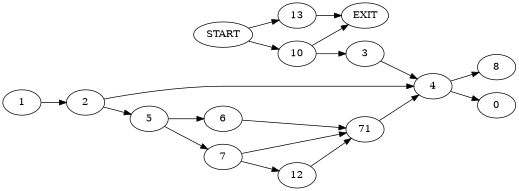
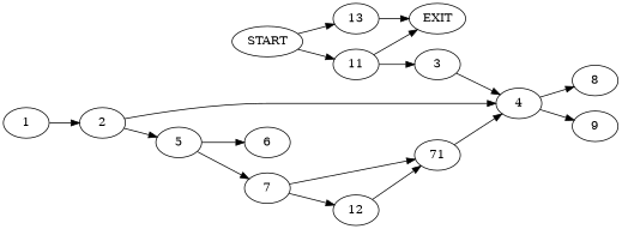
  digraph {
    rankdir=LR
    n1 [label=START]
-   10
+   10 [label=11]
    13
    1
    2
    n6 [label=EXIT]
    3
    4
    5
    8
-   9 [label=0]
+   9
    6
    7
    n14 [label=71]
    12
    n1 -> 10
    n1 -> 13
    10 -> n6
    10 -> 3
    13 -> n6
    1 -> 2
    2 -> 4
    2 -> 5
    3 -> 4
    4 -> 8
    4 -> 9
    5 -> 6
    5 -> 7
-   6 -> n14
    7 -> n14
    7 -> 12
    n14 -> 4
    12 -> n14
  }
